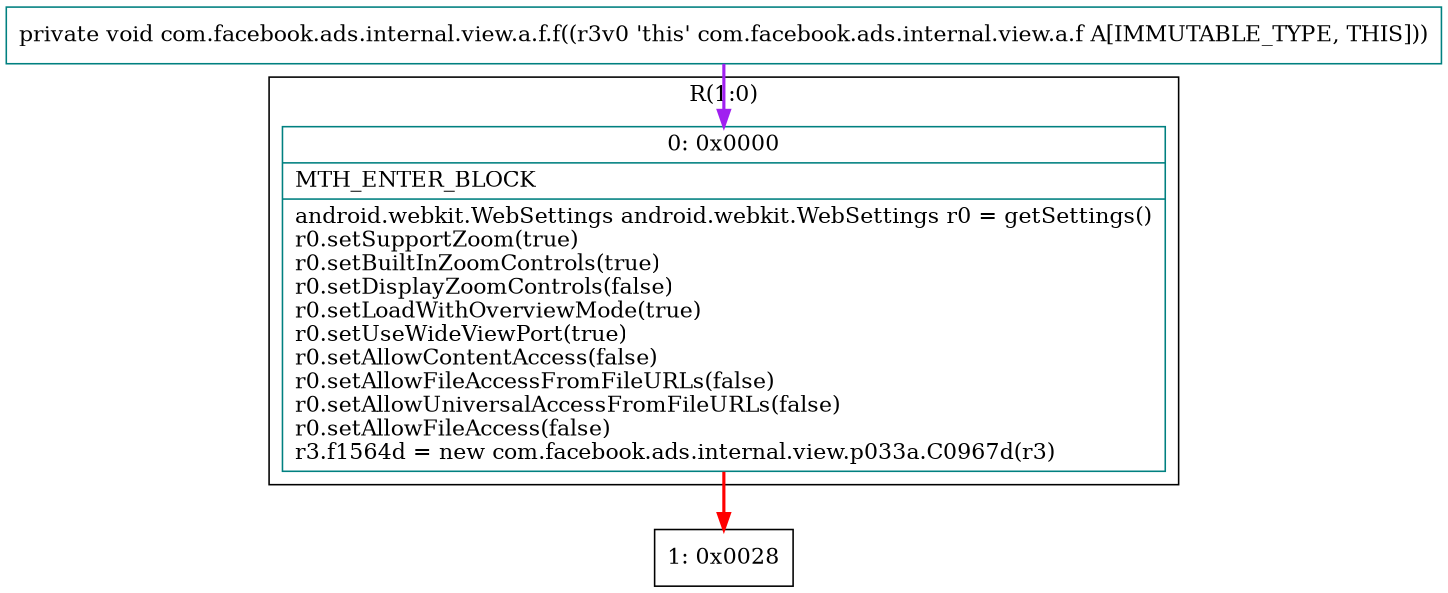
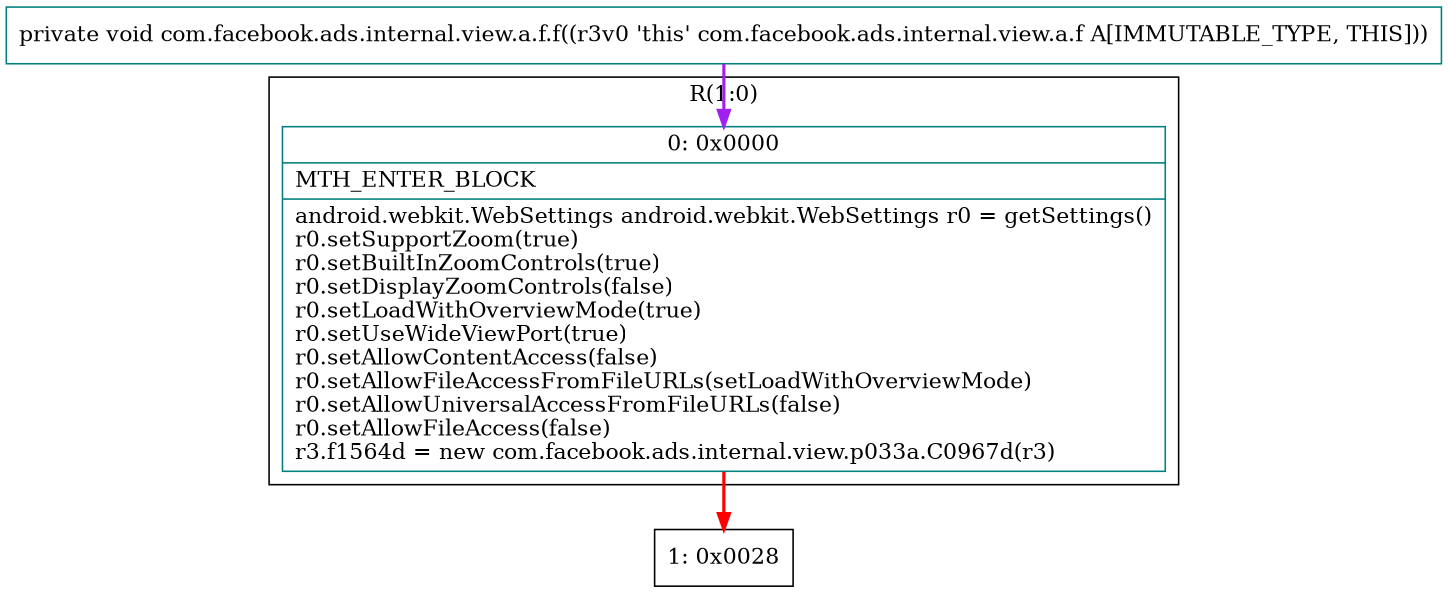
  digraph {
    node [color=teal shape=record]
    edge [style=bold]
-   n1 [label="{0\:\ 0x0000|MTH_ENTER_BLOCK\l|android.webkit.WebSettings android.webkit.WebSettings r0 = getSettings()\lr0.setSupportZoom(true)\lr0.setBuiltInZoomControls(true)\lr0.setDisplayZoomControls(false)\lr0.setLoadWithOverviewMode(true)\lr0.setUseWideViewPort(true)\lr0.setAllowContentAccess(false)\lr0.setAllowFileAccessFromFileURLs(false)\lr0.setAllowUniversalAccessFromFileURLs(false)\lr0.setAllowFileAccess(false)\lr3.f1564d = new com.facebook.ads.internal.view.p033a.C0967d(r3)\l}"]
+   n1 [label="{0\:\ 0x0000|MTH_ENTER_BLOCK\l|android.webkit.WebSettings android.webkit.WebSettings r0 = getSettings()\lr0.setSupportZoom(true)\lr0.setBuiltInZoomControls(true)\lr0.setDisplayZoomControls(false)\lr0.setLoadWithOverviewMode(true)\lr0.setUseWideViewPort(true)\lr0.setAllowContentAccess(false)\lr0.setAllowFileAccessFromFileURLs(setLoadWithOverviewMode)\lr0.setAllowUniversalAccessFromFileURLs(false)\lr0.setAllowFileAccess(false)\lr3.f1564d = new com.facebook.ads.internal.view.p033a.C0967d(r3)\l}"]
    n2 [color=black label="{1\:\ 0x0028}"]
    n3 [label="{private void com.facebook.ads.internal.view.a.f.f((r3v0 'this' com.facebook.ads.internal.view.a.f A[IMMUTABLE_TYPE, THIS])) }"]
    subgraph cluster_1 {
      label="R(1:0)"
      n1
    }
    n1 -> n2 [color=red]
    n3 -> n1 [color=purple]
  }
